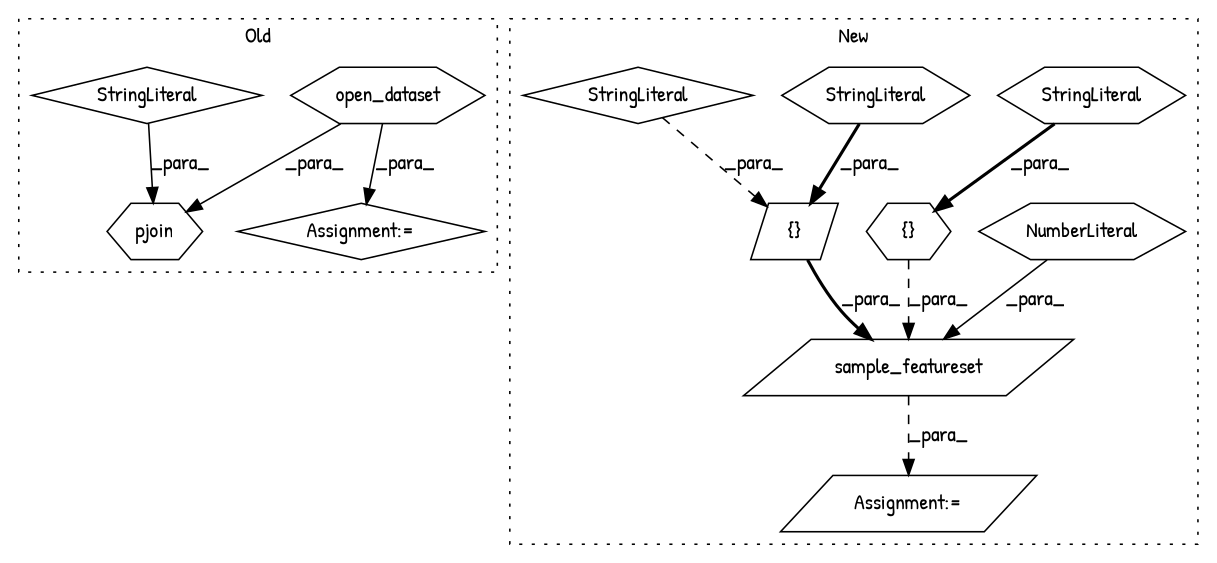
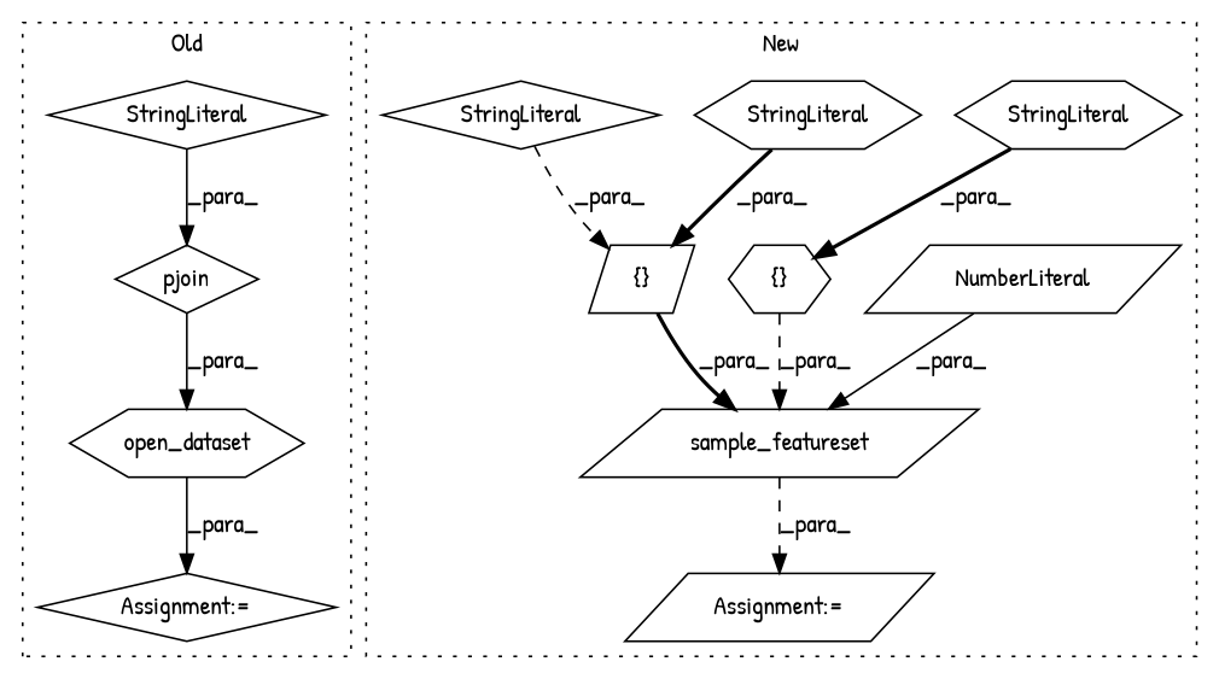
  digraph {
    fontname="Patrick Hand"
    node [a=45 fontname="Patrick Hand" l=1 shape=hexagon]
    edge [fontname="Patrick Hand" style=solid]
-   n1 [a=32 l="6,1" label=pjoin s="2944,2996"]
+   n1 [a=32 l="6,1" label=pjoin s="2944,2996" shape=diamond]
    n2 [a=32 l="13,1" label=open_dataset s="2931,2997"]
    n3 [l=36 label=StringLiteral s=2960 shape=diamond]
    n4 [a=7 label="Assignment:=" s=2923 shape=diamond]
    n5 [a=32 l="18,1" label=sample_featureset s="2957,3064" shape=parallelogram]
    n6 [a=4 l="1,1" label="{}" s="2990,3031" shape=parallelogram]
-   n7 [a=34 l=2 label=NumberLiteral s=2975]
+   n7 [a=34 l=2 label=NumberLiteral s=2975 shape=parallelogram]
    n8 [a=4 l="1,1" label="{}" s="3045,3063"]
    n9 [a=7 label="Assignment:=" s=2956 shape=parallelogram]
    n10 [l=8 label=StringLiteral s=3055]
    n11 [l=9 label=StringLiteral s=3013]
    n12 [l=11 label=StringLiteral s=2991 shape=diamond]
    subgraph cluster_1 {
      label=Old
      style=dotted
      n1
      n2
      n3
      n4
    }
    subgraph cluster_2 {
      label=New
      style=dotted
      n5
      n6
      n7
      n8
      n9
      n10
      n11
      n12
    }
-   n2 -> n1 [label=_para_]
+   n1 -> n2 [label=_para_]
    n2 -> n4 [label=_para_]
    n3 -> n1 [label=_para_]
    n5 -> n9 [label=_para_ style=dashed]
    n6 -> n5 [label=_para_ style=bold]
    n7 -> n5 [label=_para_]
    n8 -> n5 [label=_para_ style=dashed]
    n10 -> n8 [label=_para_ style=bold]
    n11 -> n6 [label=_para_ style=bold]
    n12 -> n6 [label=_para_ style=dashed]
  }
